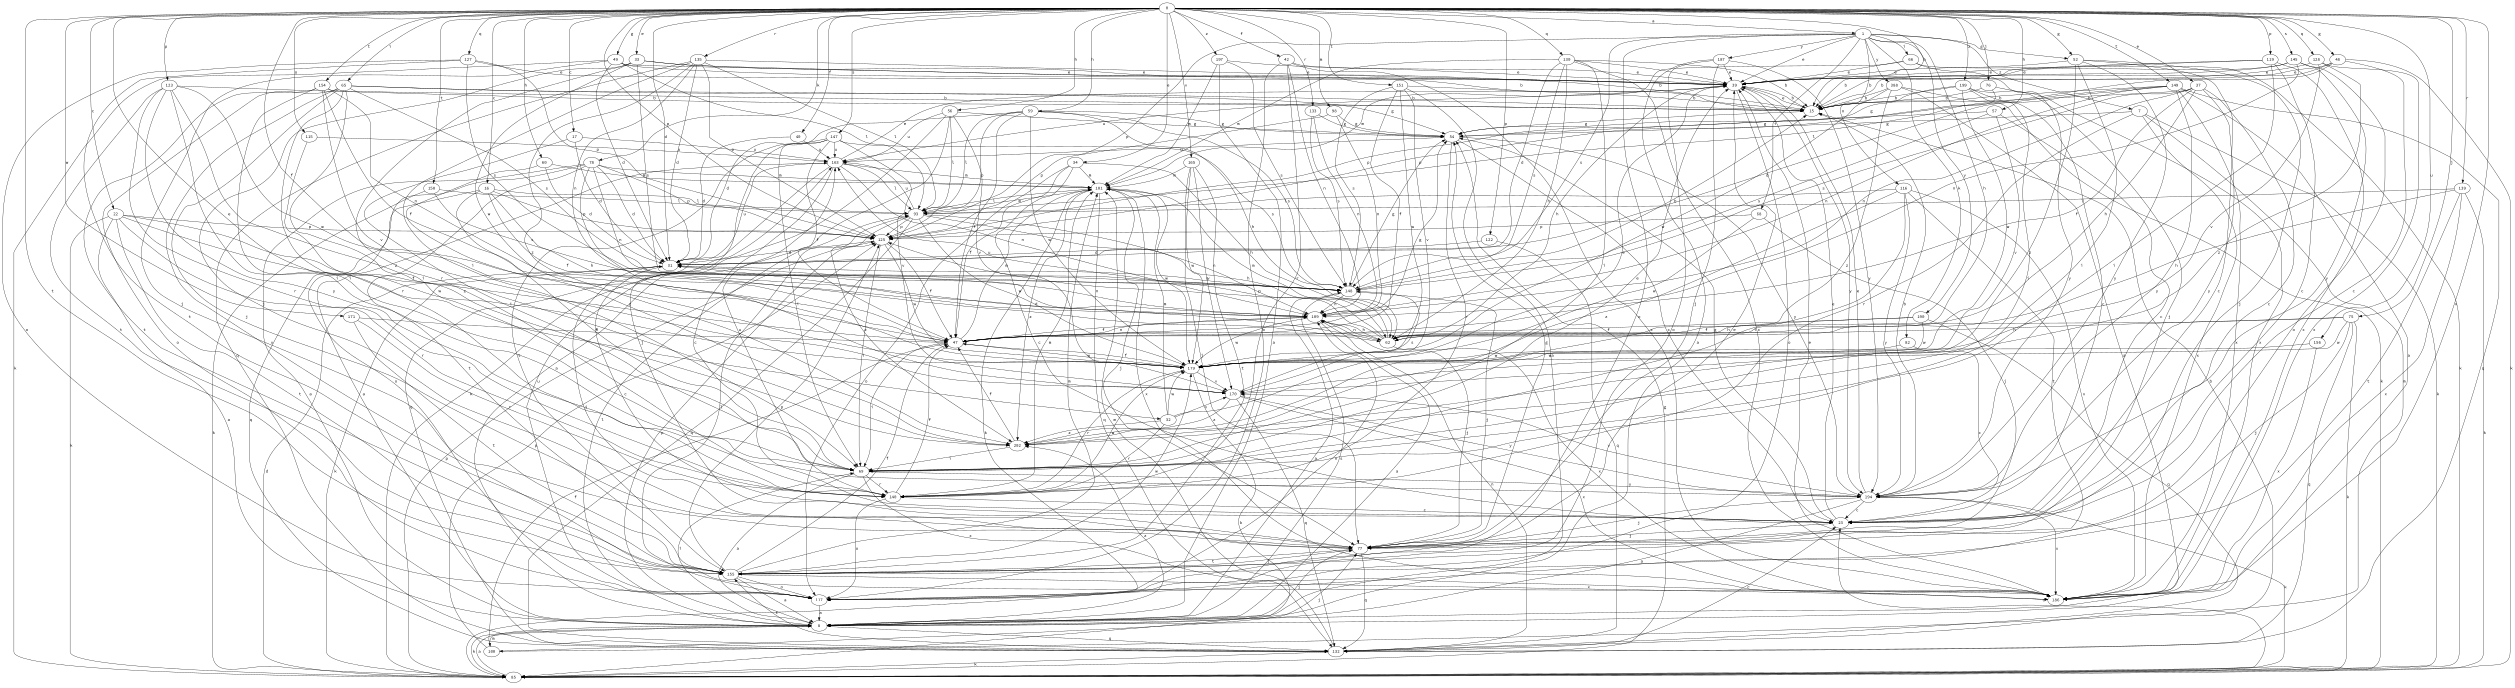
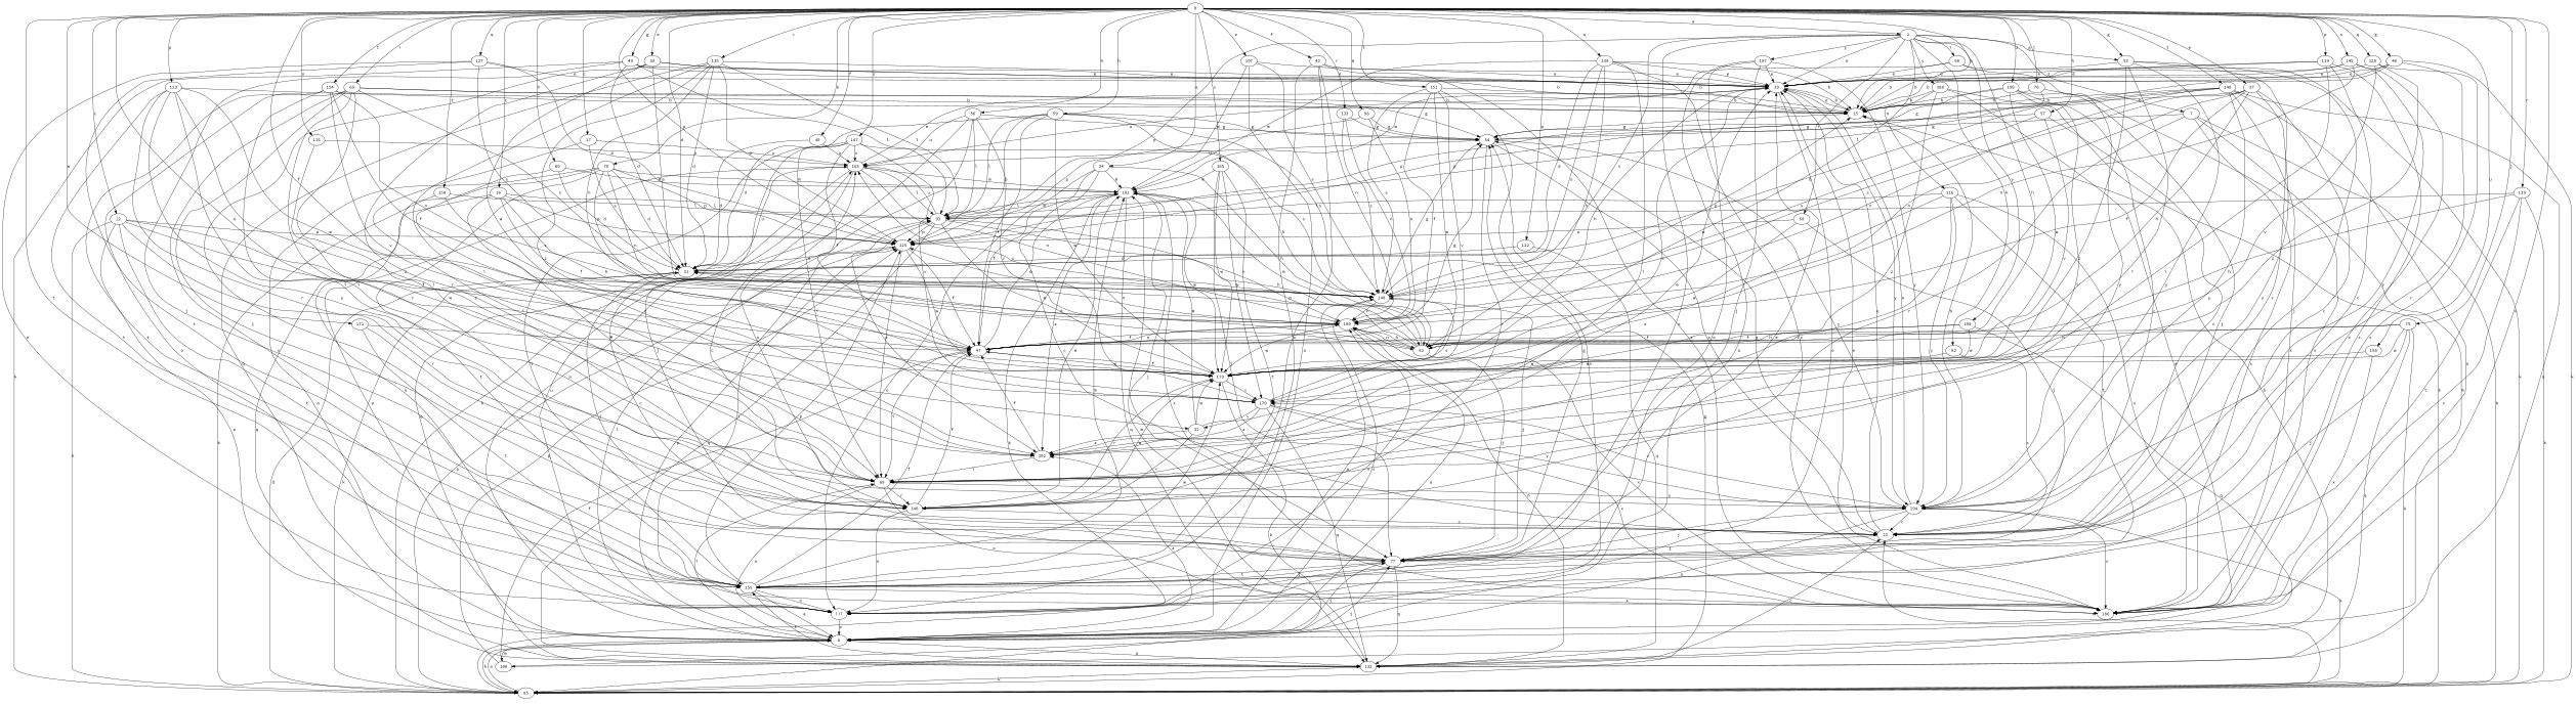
  strict digraph {
    fontname="Source Code Pro"
    node [fontname="Source Code Pro"]
    edge [fontname="Source Code Pro"]
    0
    1
    15
    16
    17
    22
    31
    32
    33
    34
    37
    40
    42
    47
    48
    49
    52
    56
    57
    59
    60
    65
    75
    76
    78
    98
    115
    119
    122
    123
    125
    127
    128
    130
    133
    135
    139
    145
    147
    149
    150
    151
    154
    155
    156
    165
    171
    186
    197
    199
    7
    39
    62
    66
    68
    82
    116
    117
    148
    187
    n61 [label=388]
    190
    54
    69
    93
    132
    163
    85
    140
    8
    179
    77
    23
    109
    202
    101
    170
    194
    100
    0 -> 1 [label=a]
    0 -> 15 [label=b]
    0 -> 16 [label=c]
    0 -> 17 [label=c]
    0 -> 22 [label=c]
    0 -> 31 [label=d]
    0 -> 32 [label=e]
    0 -> 33 [label=e]
    0 -> 34 [label=e]
    0 -> 37 [label=e]
    0 -> 40 [label=f]
    0 -> 42 [label=f]
    0 -> 47 [label=f]
    0 -> 48 [label=g]
    0 -> 49 [label=g]
    0 -> 52 [label=g]
    0 -> 56 [label=h]
    0 -> 57 [label=h]
    0 -> 59 [label=h]
    0 -> 60 [label=h]
    0 -> 65 [label=i]
    0 -> 75 [label=j]
    0 -> 76 [label=j]
    0 -> 78 [label=k]
    0 -> 98 [label=m]
    0 -> 115 [label=o]
    0 -> 119 [label=p]
    0 -> 122 [label=p]
    0 -> 123 [label=p]
    0 -> 125 [label=p]
    0 -> 127 [label=q]
    0 -> 128 [label=q]
    0 -> 130 [label=q]
    0 -> 133 [label=r]
    0 -> 135 [label=r]
    0 -> 139 [label=r]
    0 -> 145 [label=s]
    0 -> 147 [label=s]
    0 -> 149 [label=t]
    0 -> 150 [label=t]
    0 -> 151 [label=t]
    0 -> 154 [label=t]
    0 -> 155 [label=t]
    0 -> 156 [label=u]
    0 -> 165 [label=v]
    0 -> 171 [label=w]
    0 -> 186 [label=x]
    0 -> 197 [label=z]
    0 -> 199 [label=z]
    1 -> 52 [label=g]
    1 -> 125 [label=p]
    1 -> 7 [label=z]
    1 -> 39 [label=e]
    1 -> 62 [label=h]
    1 -> 66 [label=i]
    1 -> 68 [label=i]
    1 -> 82 [label=k]
    1 -> 116 [label=o]
    1 -> 117 [label=o]
    1 -> 148 [label=s]
    1 -> 187 [label=y]
    1 -> n61 [label=y]
    1 -> 190 [label=y]
    15 -> 39 [label=e]
    15 -> 54 [label=g]
    16 -> 47 [label=f]
    16 -> 125 [label=p]
    16 -> 62 [label=h]
    16 -> 69 [label=i]
    16 -> 93 [label=l]
    16 -> 132 [label=q]
-   17 -> 31 [label=d]
+   17 -> 31 [label=s]
    17 -> 69 [label=i]
    17 -> 163 [label=u]
    22 -> 47 [label=f]
    22 -> 125 [label=p]
    22 -> 155 [label=t]
    22 -> 85 [label=k]
    22 -> 140 [label=r]
    22 -> 8 [label=a]
    22 -> 179 [label=w]
    31 -> 148 [label=s]
    31 -> 163 [label=u]
    31 -> 85 [label=k]
    31 -> 77 [label=j]
    31 -> 23 [label=c]
    31 -> 109 [label=n]
    32 -> 39 [label=e]
    32 -> 140 [label=r]
    32 -> 179 [label=w]
    32 -> 202 [label=z]
    32 -> 101 [label=m]
-   32 -> 170 [label=v]
+   170 -> 32 [label=v]
    33 -> 15 [label=b]
    33 -> 39 [label=e]
    33 -> 148 [label=s]
    33 -> 140 [label=r]
    33 -> 179 [label=w]
    33 -> 77 [label=j]
    34 -> 47 [label=f]
    34 -> 62 [label=h]
    34 -> 117 [label=o]
    34 -> 23 [label=c]
    34 -> 101 [label=m]
    37 -> 15 [label=b]
    37 -> 47 [label=f]
    37 -> 62 [label=h]
    37 -> 148 [label=s]
    37 -> 23 [label=c]
    37 -> 109 [label=n]
    37 -> 194 [label=y]
    40 -> 31 [label=d]
    40 -> 163 [label=u]
    42 -> 186 [label=x]
    42 -> 39 [label=e]
    42 -> 117 [label=o]
    42 -> 140 [label=r]
    42 -> 109 [label=n]
    47 -> 54 [label=g]
    47 -> 69 [label=i]
    47 -> 179 [label=w]
    47 -> 109 [label=n]
    47 -> 101 [label=m]
    48 -> 15 [label=b]
    48 -> 39 [label=e]
    48 -> 93 [label=l]
    48 -> 85 [label=k]
    48 -> 23 [label=c]
    49 -> 15 [label=b]
    49 -> 31 [label=d]
    49 -> 39 [label=e]
    49 -> 93 [label=l]
    49 -> 85 [label=k]
    49 -> 77 [label=j]
    52 -> 39 [label=e]
    52 -> 69 [label=i]
    52 -> 77 [label=j]
    52 -> 23 [label=c]
    52 -> 202 [label=z]
    52 -> 194 [label=y]
    56 -> 54 [label=g]
    56 -> 93 [label=l]
    56 -> 163 [label=u]
    56 -> 85 [label=k]
    56 -> 8 [label=a]
    56 -> 170 [label=v]
    57 -> 148 [label=s]
    57 -> 54 [label=g]
    57 -> 23 [label=c]
    57 -> 170 [label=v]
    59 -> 31 [label=d]
    59 -> 47 [label=f]
    59 -> 125 [label=p]
    59 -> 62 [label=h]
    59 -> 148 [label=s]
    59 -> 54 [label=g]
    59 -> 93 [label=l]
    59 -> 179 [label=w]
    60 -> 31 [label=d]
    60 -> 202 [label=z]
    60 -> 101 [label=m]
    65 -> 15 [label=b]
    65 -> 186 [label=x]
    65 -> 117 [label=o]
    65 -> 148 [label=s]
    65 -> 54 [label=g]
    65 -> 69 [label=i]
    65 -> 140 [label=r]
    65 -> 77 [label=j]
    75 -> 47 [label=f]
    75 -> 62 [label=h]
    75 -> 132 [label=q]
    75 -> 85 [label=k]
    75 -> 179 [label=w]
    75 -> 77 [label=j]
    76 -> 15 [label=b]
    76 -> 125 [label=p]
    76 -> 186 [label=x]
    78 -> 31 [label=d]
    78 -> 125 [label=p]
    78 -> 155 [label=t]
    78 -> 117 [label=o]
    78 -> 8 [label=a]
    78 -> 109 [label=n]
    78 -> 101 [label=m]
    78 -> 170 [label=v]
    98 -> 125 [label=p]
    98 -> 54 [label=g]
    98 -> 109 [label=n]
    115 -> 163 [label=u]
    115 -> 202 [label=z]
    119 -> 15 [label=b]
    119 -> 186 [label=x]
    119 -> 39 [label=e]
    119 -> 69 [label=i]
    119 -> 23 [label=c]
    122 -> 31 [label=d]
    122 -> 132 [label=q]
    123 -> 15 [label=b]
    123 -> 155 [label=t]
    123 -> 69 [label=i]
    123 -> 140 [label=r]
    123 -> 179 [label=w]
    123 -> 202 [label=z]
    123 -> 194 [label=y]
    125 -> 31 [label=d]
    125 -> 47 [label=f]
    125 -> 69 [label=i]
    125 -> 179 [label=w]
    127 -> 125 [label=p]
    127 -> 155 [label=t]
    127 -> 39 [label=e]
    127 -> 117 [label=o]
    127 -> 148 [label=s]
    128 -> 186 [label=x]
    128 -> 39 [label=e]
    128 -> 202 [label=z]
    128 -> 170 [label=v]
    130 -> 15 [label=b]
    130 -> 31 [label=d]
    130 -> 186 [label=x]
    130 -> 39 [label=e]
    130 -> 62 [label=h]
    130 -> 148 [label=s]
    130 -> 69 [label=i]
    130 -> 101 [label=m]
    133 -> 148 [label=s]
    133 -> 54 [label=g]
    133 -> 109 [label=n]
    135 -> 31 [label=d]
    135 -> 125 [label=p]
    135 -> 39 [label=e]
    135 -> 69 [label=i]
    135 -> 93 [label=l]
    135 -> 132 [label=q]
    135 -> 109 [label=n]
    135 -> 202 [label=z]
    139 -> 155 [label=t]
    139 -> 186 [label=x]
    139 -> 62 [label=h]
    139 -> 93 [label=l]
    139 -> 85 [label=k]
    145 -> 15 [label=b]
    145 -> 39 [label=e]
    145 -> 117 [label=o]
    145 -> 109 [label=n]
    145 -> 194 [label=y]
    147 -> 47 [label=f]
    147 -> 155 [label=t]
    147 -> 148 [label=s]
    147 -> 69 [label=i]
    147 -> 163 [label=u]
    147 -> 77 [label=j]
    147 -> 170 [label=v]
    149 -> 15 [label=b]
    149 -> 31 [label=d]
    149 -> 125 [label=p]
    149 -> 186 [label=x]
    149 -> 132 [label=q]
    149 -> 8 [label=a]
    149 -> 109 [label=n]
    149 -> 194 [label=y]
    150 -> 148 [label=s]
    150 -> 93 [label=l]
    150 -> 85 [label=k]
    151 -> 15 [label=b]
    151 -> 47 [label=f]
    151 -> 148 [label=s]
    151 -> 8 [label=a]
    151 -> 179 [label=w]
    151 -> 170 [label=v]
    154 -> 15 [label=b]
    154 -> 47 [label=f]
    154 -> 155 [label=t]
    154 -> 69 [label=i]
    154 -> 109 [label=n]
    154 -> 170 [label=v]
    155 -> 47 [label=f]
    155 -> 125 [label=p]
    155 -> 186 [label=x]
    155 -> 39 [label=e]
    155 -> 117 [label=o]
    155 -> 8 [label=a]
    155 -> 179 [label=w]
    155 -> 77 [label=j]
    155 -> 101 [label=m]
    156 -> 186 [label=x]
    156 -> 179 [label=w]
    165 -> 155 [label=t]
    165 -> 179 [label=w]
    165 -> 77 [label=j]
    165 -> 101 [label=m]
    165 -> 170 [label=v]
    171 -> 47 [label=f]
    171 -> 155 [label=t]
    171 -> 140 [label=r]
    186 -> 39 [label=e]
    197 -> 39 [label=e]
    197 -> 148 [label=s]
    197 -> 8 [label=a]
    197 -> 101 [label=m]
    199 -> 15 [label=b]
    199 -> 54 [label=g]
    199 -> 69 [label=i]
    199 -> 179 [label=w]
    199 -> 77 [label=j]
    199 -> 23 [label=c]
    7 -> 186 [label=x]
    7 -> 54 [label=g]
    7 -> 85 [label=k]
    7 -> 140 [label=r]
    7 -> 100 [label=m]
    39 -> 15 [label=b]
    39 -> 62 [label=h]
    39 -> 117 [label=o]
    39 -> 163 [label=u]
    39 -> 194 [label=y]
    62 -> 31 [label=d]
    62 -> 125 [label=p]
    62 -> 186 [label=x]
    62 -> 163 [label=u]
    62 -> 109 [label=n]
    62 -> 101 [label=m]
    66 -> 39 [label=e]
    66 -> 85 [label=k]
    66 -> 101 [label=m]
    66 -> 194 [label=y]
    68 -> 125 [label=p]
    68 -> 179 [label=w]
    68 -> 77 [label=j]
    82 -> 179 [label=w]
    82 -> 23 [label=c]
    116 -> 155 [label=t]
    116 -> 186 [label=x]
    116 -> 69 [label=i]
    116 -> 93 [label=l]
    116 -> 202 [label=z]
    116 -> 194 [label=y]
    117 -> 93 [label=l]
    117 -> 163 [label=u]
    117 -> 8 [label=a]
    117 -> 109 [label=n]
    148 -> 15 [label=b]
    148 -> 54 [label=g]
    148 -> 8 [label=a]
    148 -> 77 [label=j]
    148 -> 109 [label=n]
    187 -> 39 [label=e]
    187 -> 117 [label=o]
    187 -> 8 [label=a]
    187 -> 77 [label=j]
    187 -> 194 [label=y]
    n61 -> 15 [label=b]
    n61 -> 85 [label=k]
    n61 -> 8 [label=a]
    n61 -> 179 [label=w]
    n61 -> 202 [label=z]
    190 -> 47 [label=f]
    190 -> 62 [label=h]
    190 -> 132 [label=q]
    190 -> 179 [label=w]
    54 -> 163 [label=u]
    54 -> 140 [label=r]
    54 -> 23 [label=c]
    54 -> 194 [label=y]
    69 -> 186 [label=x]
    69 -> 39 [label=e]
    69 -> 140 [label=r]
    69 -> 8 [label=a]
    69 -> 194 [label=y]
    93 -> 125 [label=p]
    93 -> 62 [label=h]
    93 -> 132 [label=q]
    93 -> 163 [label=u]
    93 -> 179 [label=w]
    93 -> 109 [label=n]
    93 -> 202 [label=z]
    93 -> 101 [label=m]
    132 -> 15 [label=b]
    132 -> 155 [label=t]
    132 -> 85 [label=k]
    132 -> 23 [label=c]
    132 -> 109 [label=n]
    132 -> 101 [label=m]
    163 -> 39 [label=e]
    163 -> 93 [label=l]
    163 -> 132 [label=q]
    163 -> 8 [label=a]
    163 -> 23 [label=c]
    163 -> 109 [label=n]
    163 -> 101 [label=m]
    85 -> 31 [label=d]
    85 -> 125 [label=p]
    85 -> 54 [label=g]
    85 -> 8 [label=a]
    85 -> 23 [label=c]
    140 -> 47 [label=f]
    140 -> 117 [label=o]
    140 -> 163 [label=u]
    140 -> 179 [label=w]
    140 -> 23 [label=c]
    140 -> 101 [label=m]
    8 -> 125 [label=p]
    8 -> 148 [label=s]
    8 -> 69 [label=i]
    8 -> 93 [label=l]
    8 -> 132 [label=q]
    8 -> 85 [label=k]
    8 -> 77 [label=j]
    8 -> 202 [label=z]
    8 -> 100 [label=m]
    179 -> 47 [label=f]
    179 -> 85 [label=k]
    179 -> 140 [label=r]
    179 -> 170 [label=v]
    77 -> 155 [label=t]
    77 -> 54 [label=g]
    77 -> 132 [label=q]
    23 -> 39 [label=e]
    23 -> 54 [label=g]
    23 -> 77 [label=j]
    109 -> 47 [label=f]
    109 -> 62 [label=h]
    109 -> 8 [label=a]
    109 -> 179 [label=w]
    109 -> 77 [label=j]
    202 -> 47 [label=f]
    202 -> 69 [label=i]
    101 -> 186 [label=x]
    101 -> 93 [label=l]
    101 -> 132 [label=q]
    101 -> 85 [label=k]
    101 -> 179 [label=w]
    101 -> 77 [label=j]
    101 -> 202 [label=z]
    170 -> 186 [label=x]
    170 -> 148 [label=s]
    170 -> 132 [label=q]
    170 -> 202 [label=z]
    170 -> 194 [label=y]
    194 -> 15 [label=b]
    194 -> 186 [label=x]
    194 -> 39 [label=e]
    194 -> 85 [label=k]
    194 -> 8 [label=a]
    194 -> 77 [label=j]
    194 -> 23 [label=c]
    194 -> 170 [label=v]
    100 -> 47 [label=f]
    100 -> 125 [label=p]
    100 -> 77 [label=j]
  }
